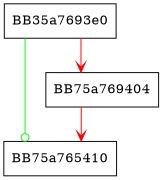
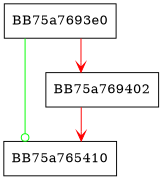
  digraph {
    splines=ortho
    node [shape=box]
    edge [arrowhead=vee color=red]
    n1 [label=BB75a765410]
-   BB75a7693e0 [label=BB35a7693e0]
-   BB75a769404
+   BB75a7693e0
+   BB75a769404 [label=BB75a769402]
    BB75a7693e0 -> n1 [arrowhead=odot color=green]
    BB75a7693e0 -> BB75a769404
    BB75a769404 -> n1
  }
